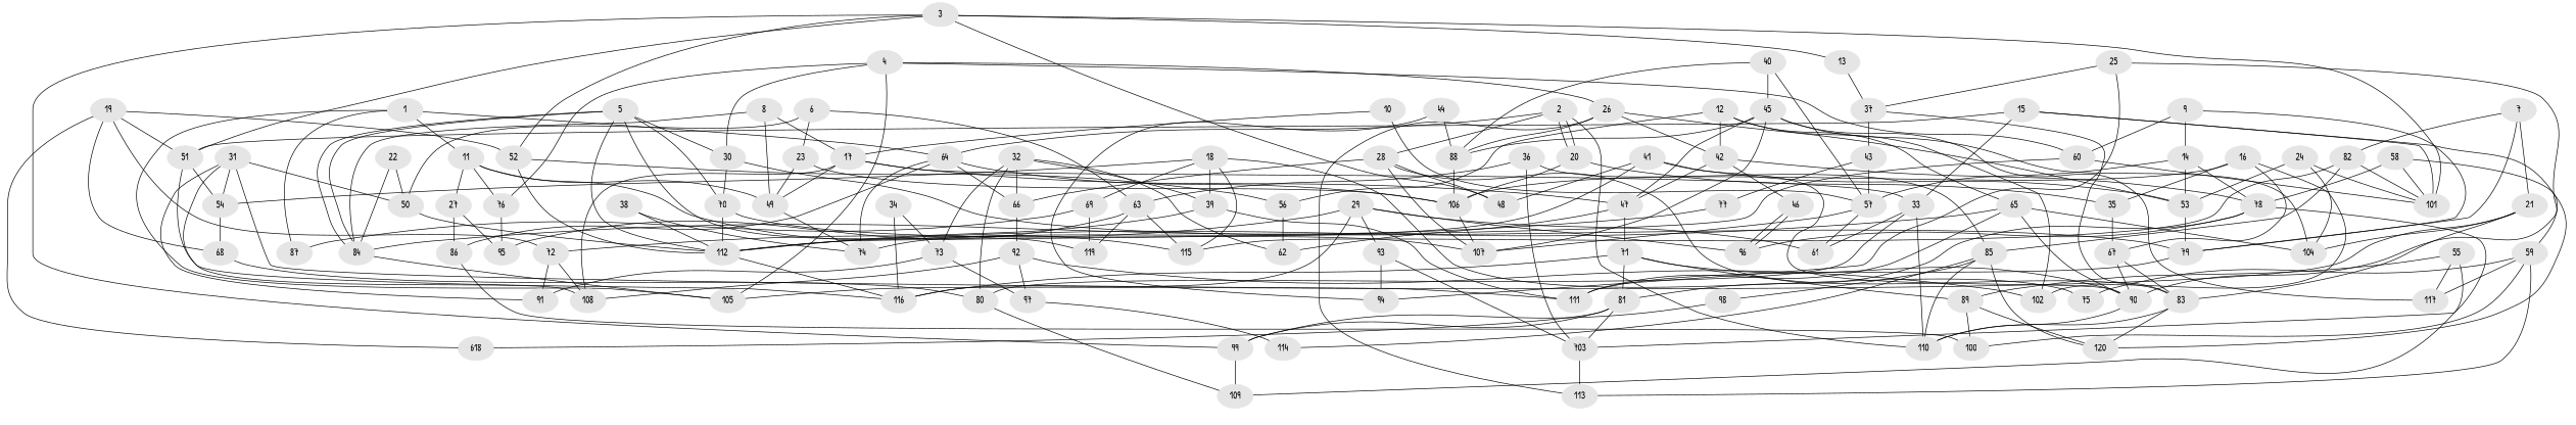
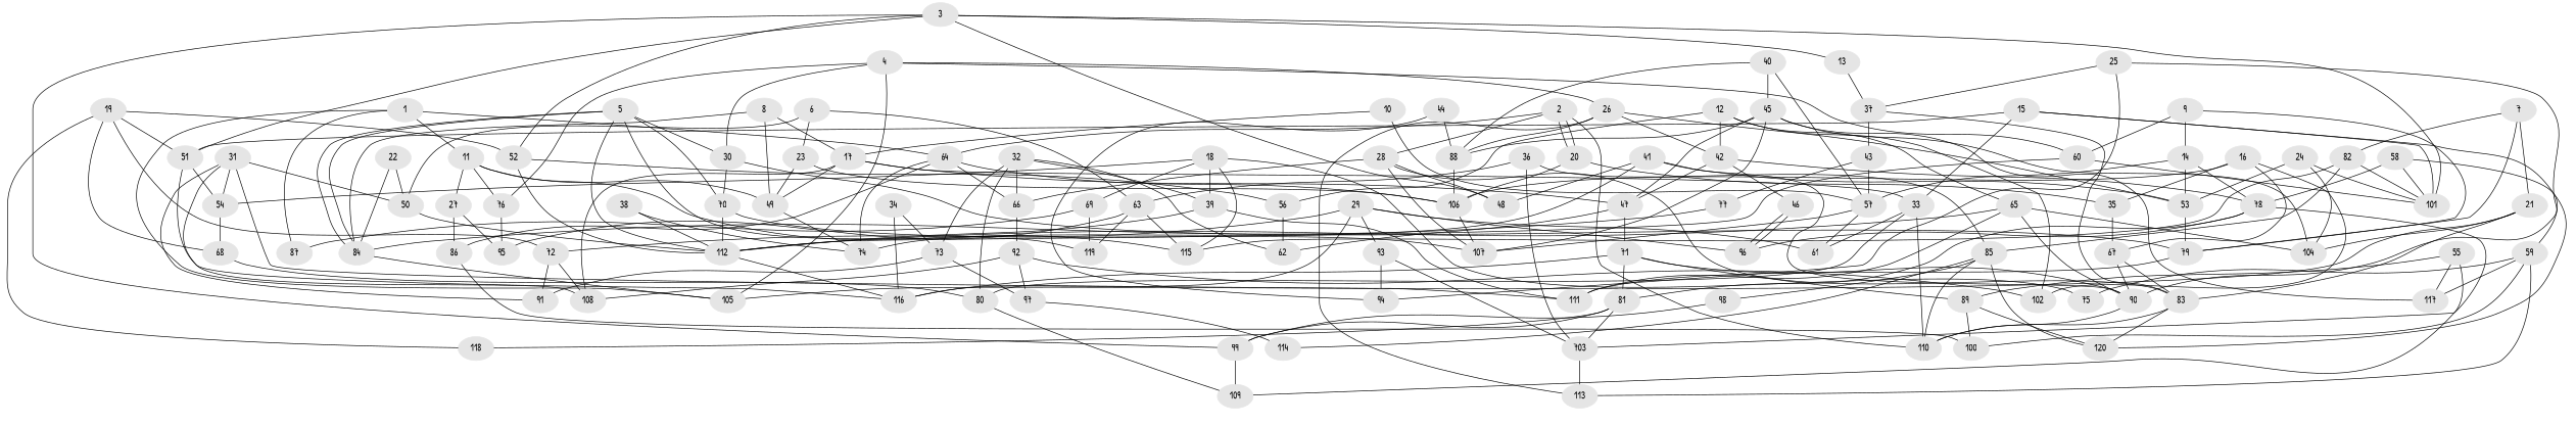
  graph {
    fontname="Patrick Hand"
    node [color=gray90 fontname="Patrick Hand" style=filled]
    edge [fontname="Patrick Hand"]
    1
    11
    64
    87
    105
    76
    49
    27
    115
    106
    86
    66
    74
    2
    20
    28
    110
    35
    48
    83
    107
    3
    13
    51
    52
    99
    101
    37
    54
    116
    112
    56
    109
    4
    26
    30
    60
    42
    53
    88
    113
    70
    79
    95
    5
    84
    119
    6
    23
    50
    63
    7
    21
    82
    104
    111
    85
    8
    17
    33
    47
    108
    9
    14
    57
    78
    10
    61
    12
    65
    102
    46
    62
    90
    43
    96
    n77 [label=703]
    81
    15
    59
    80
    75
    117
    100
    16
    67
    71
    18
    39
    69
    68
    19
    72
-   118 [label=618]
+   118
    91
    120
    22
    24
    25
    94
    92
    29
    93
    31
    32
    73
    97
    34
    36
    98
    114
    77
    38
    40
    45
    41
    44
    89
    55
    58
    1 -- 11
    1 -- 64
    1 -- 87
    1 -- 105
    11 -- 76
    11 -- 49
    11 -- 27
    11 -- 115
    64 -- 106
    64 -- 86
    64 -- 66
    64 -- 74
    76 -- 95
    49 -- 74
    27 -- 86
    27 -- 95
    106 -- 107
    86 -- 100
    66 -- 92
    2 -- 64
    2 -- 20
    2 -- 20
    2 -- 28
    2 -- 110
    20 -- 106
    20 -- 35
    28 -- 66
    28 -- 48
    28 -- 83
    28 -- 107
    35 -- 67
    83 -- 110
    83 -- 120
    3 -- 48
    3 -- 13
    3 -- 51
    3 -- 52
    3 -- 99
    3 -- 101
    13 -- 37
    51 -- 54
    51 -- 116
    52 -- 112
    52 -- 56
    99 -- 109
    37 -- 83
    37 -- 43
    54 -- 68
    112 -- 116
    56 -- 62
    4 -- 105
    4 -- 76
    4 -- 26
    4 -- 30
    4 -- 60
    26 -- 42
    26 -- 53
    26 -- 88
    26 -- 113
    30 -- 70
    30 -- 79
    60 -- 101
    60 -- 112
    42 -- 47
    42 -- 78
    42 -- 46
    53 -- 79
    88 -- 106
    70 -- 107
    70 -- 112
    79 -- 111
    5 -- 112
    5 -- 30
    5 -- 70
    5 -- 84
    5 -- 84
    5 -- 119
    84 -- 105
    6 -- 23
    6 -- 50
    6 -- 63
    23 -- 49
    23 -- 106
    50 -- 112
    63 -- 115
    63 -- 95
    63 -- 119
    7 -- 79
    7 -- 21
    7 -- 82
    21 -- 105
    21 -- 83
    21 -- 104
    82 -- 115
    82 -- 101
    82 -- 85
    85 -- 110
    85 -- 120
    85 -- 98
    85 -- 114
    8 -- 49
    8 -- 84
    8 -- 17
    17 -- 49
    17 -- 33
    17 -- 47
    17 -- 108
    33 -- 110
    33 -- 61
    33 -- 80
    47 -- 62
    47 -- 71
    9 -- 60
    9 -- 79
    9 -- 14
    14 -- 53
    14 -- 57
    14 -- 78
    57 -- 107
    57 -- 61
    78 -- 96
    78 -- n77
    78 -- 81
    10 -- 17
    10 -- 57
    12 -- 56
    12 -- 42
    12 -- 65
    12 -- 102
    65 -- 112
    65 -- 104
    65 -- 111
    65 -- 90
    46 -- 96
    46 -- 96
    90 -- 110
    43 -- 57
    43 -- 77
    n77 -- 113
    81 -- 99
    81 -- n77
    81 -- 118
    15 -- 51
    15 -- 101
    15 -- 33
    15 -- 59
    59 -- 113
    59 -- 75
    59 -- 117
    59 -- 100
    80 -- 109
    16 -- 106
    16 -- 35
    16 -- 102
    16 -- 67
    67 -- 83
    67 -- 90
    71 -- 116
    71 -- 90
    71 -- 81
    71 -- 89
    18 -- 115
    18 -- 54
    18 -- 75
    18 -- 39
    18 -- 69
    39 -- 112
    39 -- 111
    69 -- 87
    69 -- 119
    68 -- 80
    19 -- 51
    19 -- 52
    19 -- 68
    19 -- 72
    19 -- 118
    72 -- 108
    72 -- 91
    22 -- 84
    22 -- 50
    24 -- 101
    24 -- 53
    24 -- 104
    25 -- 37
    25 -- 90
    25 -- 94
    92 -- 108
    92 -- 102
    92 -- 97
    29 -- 116
    29 -- 61
    29 -- 96
    29 -- 72
    29 -- 93
    93 -- n77
    93 -- 94
    31 -- 54
    31 -- 50
    31 -- 111
    31 -- 108
    31 -- 91
    32 -- 66
    32 -- 62
    32 -- 80
    32 -- 39
    32 -- 73
    73 -- 91
    73 -- 97
    97 -- 114
    34 -- 116
    34 -- 73
    36 -- 63
    36 -- 85
    36 -- n77
    98 -- 99
    77 -- 84
    38 -- 74
    38 -- 112
    40 -- 88
    40 -- 57
    40 -- 45
    45 -- 107
    45 -- 88
    45 -- 104
    45 -- 47
    45 -- 117
    41 -- 74
    41 -- 48
    41 -- 53
    41 -- 90
    44 -- 88
    44 -- 94
    89 -- 100
    89 -- 120
    55 -- 109
    55 -- 117
    55 -- 89
    58 -- 101
    58 -- 78
    58 -- 120
  }
